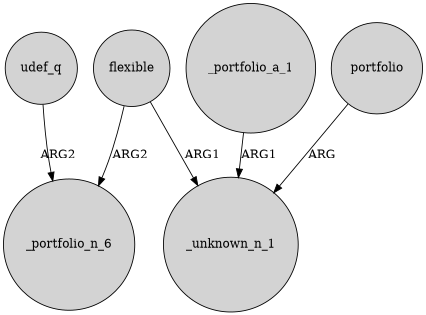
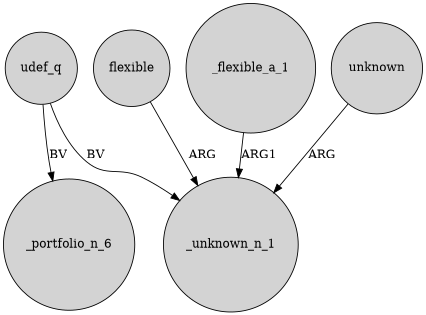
  digraph {
    node [shape=circle style=filled]
    n1 [label=flexible]
    n2 [label=_portfolio_n_6]
    n3 [label=_unknown_n_1]
-   unknown [label=portfolio]
+   unknown
    udef_q
-   _flexible_a_1 [label=_portfolio_a_1]
-   n1 -> n2 [label=ARG2]
-   n1 -> n3 [label=ARG1]
+   _flexible_a_1
+   n1 -> n3 [label=ARG]
    unknown -> n3 [label=ARG]
-   udef_q -> n2 [label=ARG2]
+   udef_q -> n2 [label=BV]
+   udef_q -> n3 [label=BV]
    _flexible_a_1 -> n3 [label=ARG1]
  }
